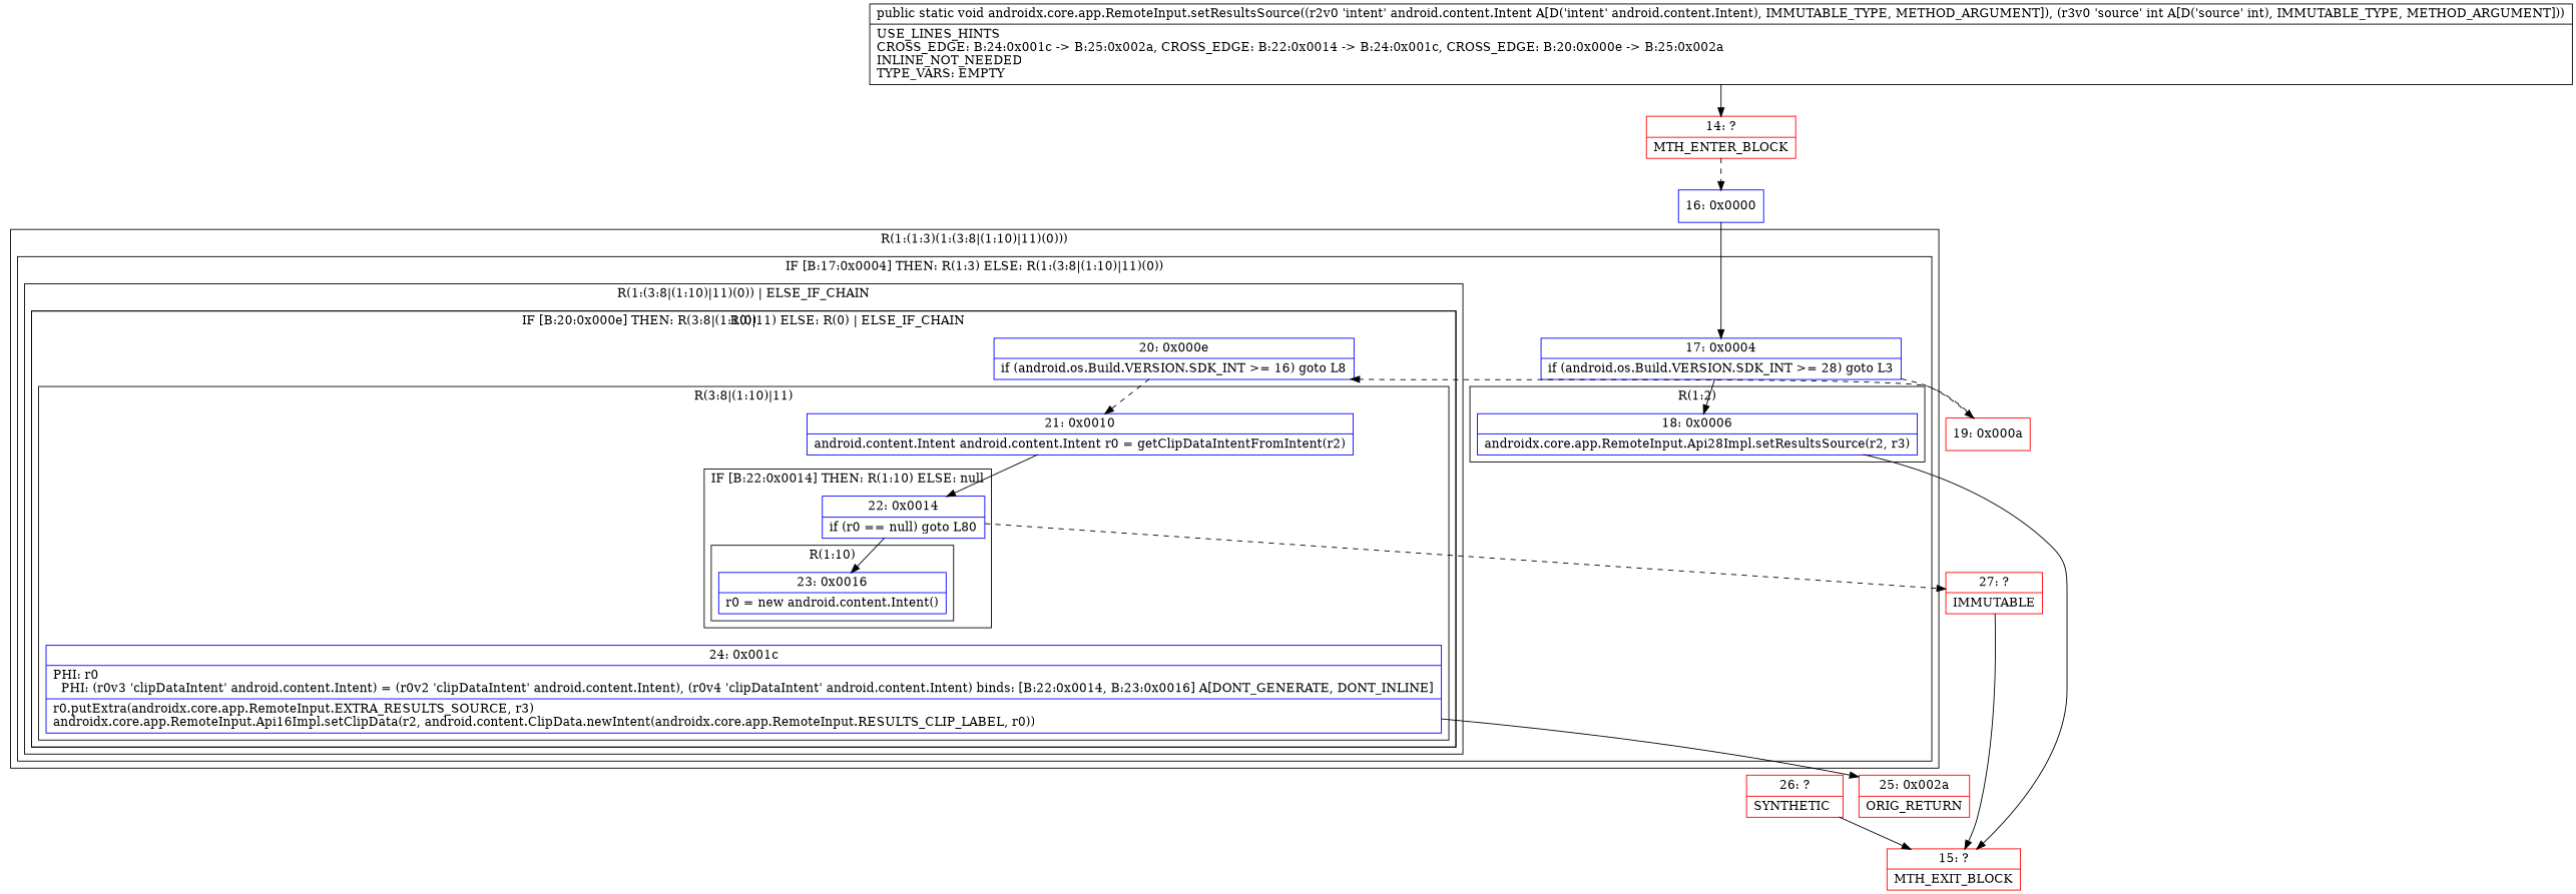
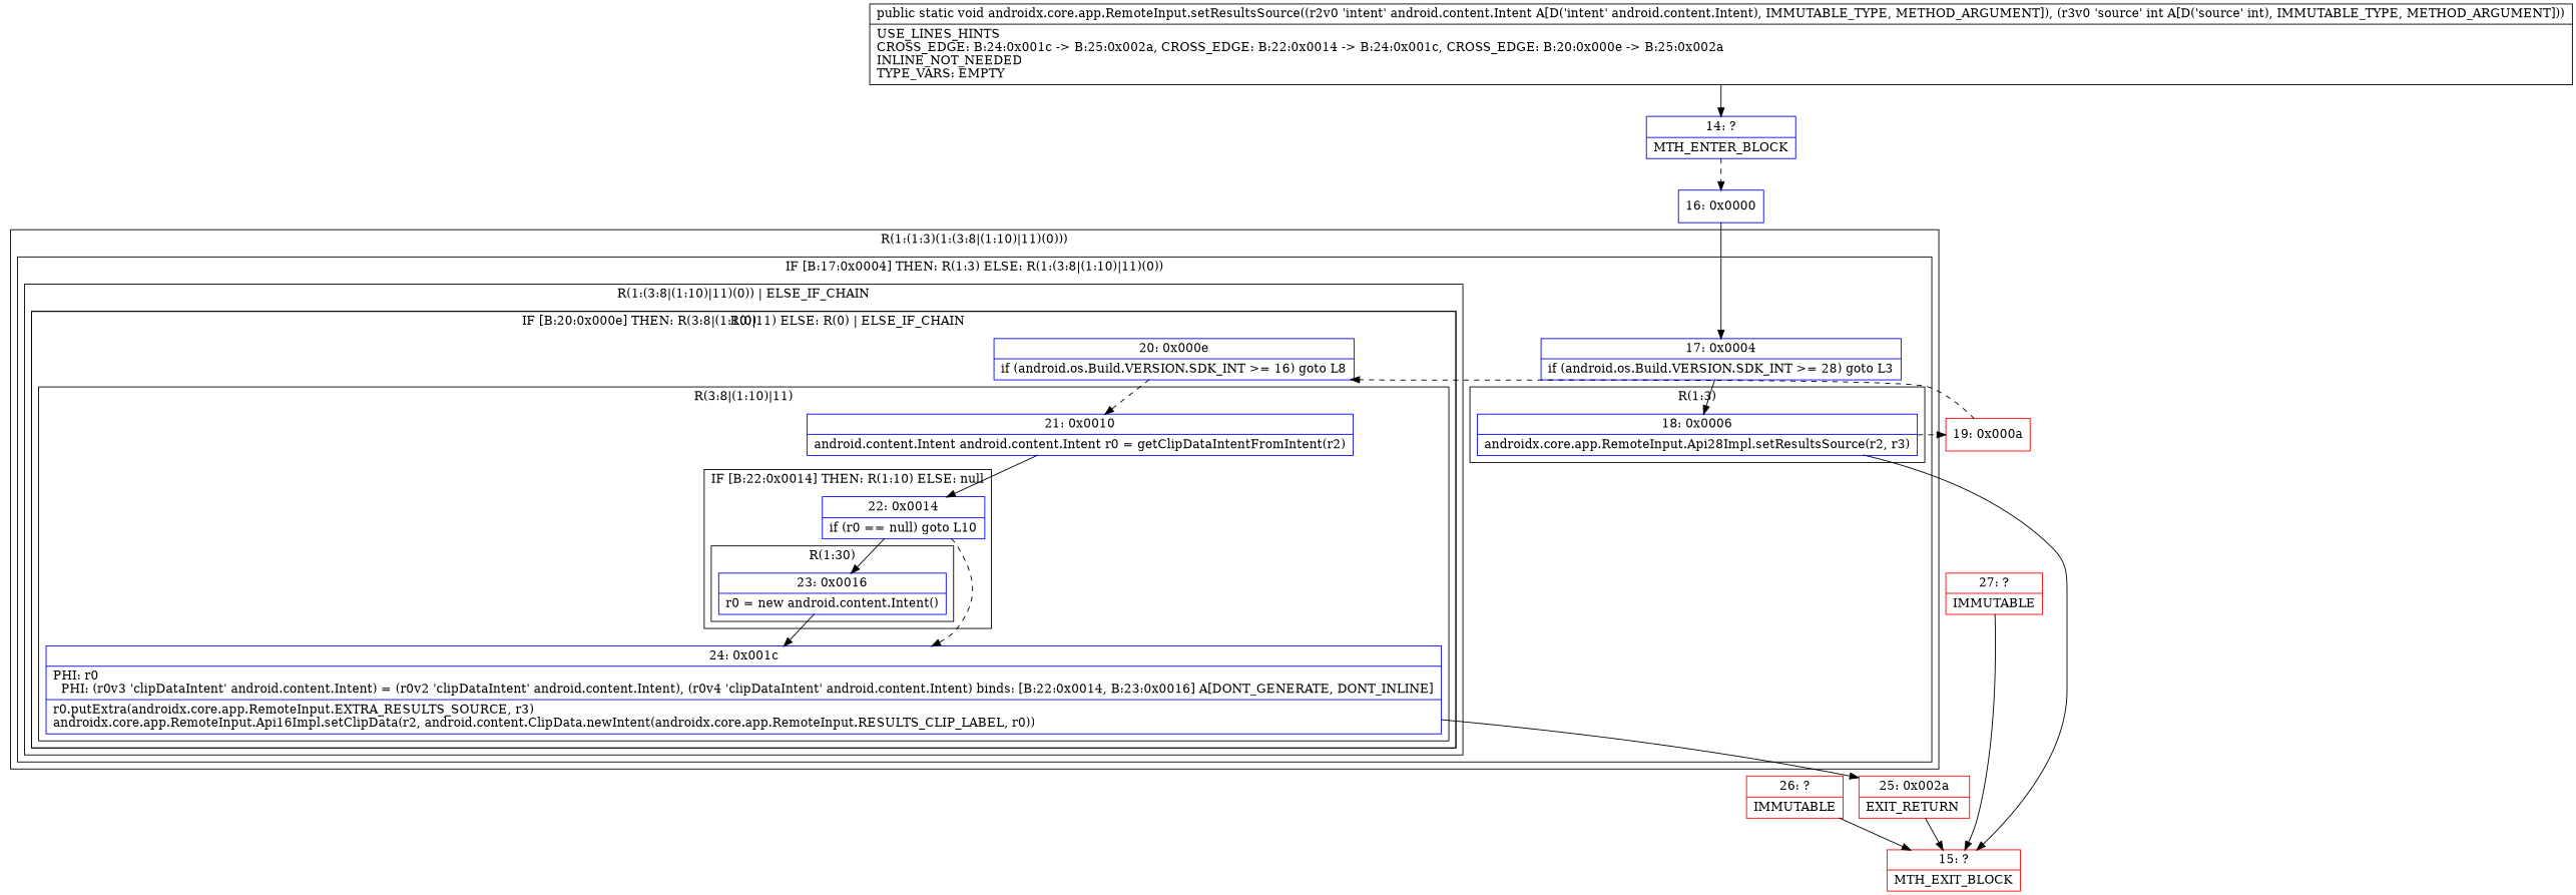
  digraph {
    node [color=blue shape=record]
    n1 [label="{18\:\ 0x0006|androidx.core.app.RemoteInput.Api28Impl.setResultsSource(r2, r3)\l}"]
    n2 [label="{23\:\ 0x0016|r0 = new android.content.Intent()\l}"]
-   n3 [label="{22\:\ 0x0014|if (r0 == null) goto L80\l}"]
+   n3 [label="{22\:\ 0x0014|if (r0 == null) goto L10\l}"]
    n4 [label="{21\:\ 0x0010|android.content.Intent android.content.Intent r0 = getClipDataIntentFromIntent(r2)\l}"]
    n5 [label="{24\:\ 0x001c|PHI: r0 \l  PHI: (r0v3 'clipDataIntent' android.content.Intent) = (r0v2 'clipDataIntent' android.content.Intent), (r0v4 'clipDataIntent' android.content.Intent) binds: [B:22:0x0014, B:23:0x0016] A[DONT_GENERATE, DONT_INLINE]\l|r0.putExtra(androidx.core.app.RemoteInput.EXTRA_RESULTS_SOURCE, r3)\landroidx.core.app.RemoteInput.Api16Impl.setClipData(r2, android.content.ClipData.newIntent(androidx.core.app.RemoteInput.RESULTS_CLIP_LABEL, r0))\l}"]
    n6 [label="{20\:\ 0x000e|if (android.os.Build.VERSION.SDK_INT \>= 16) goto L8\l}"]
    n7 [label="{17\:\ 0x0004|if (android.os.Build.VERSION.SDK_INT \>= 28) goto L3\l}"]
    n8 [color=red label="{15\:\ ?|MTH_EXIT_BLOCK\l}"]
-   n9 [color=red label="{25\:\ 0x002a|ORIG_RETURN\l}"]
+   n9 [color=red label="{25\:\ 0x002a|EXIT_RETURN\l}"]
    n10 [color=red label="{19\:\ 0x000a}"]
-   n11 [color=red label="{26\:\ ?|SYNTHETIC\l}"]
+   n11 [color=red label="{26\:\ ?|IMMUTABLE\l}"]
    n12 [color=red label="{27\:\ ?|IMMUTABLE\l}"]
-   n13 [color=red label="{14\:\ ?|MTH_ENTER_BLOCK\l}"]
+   n13 [label="{14\:\ ?|MTH_ENTER_BLOCK\l}"]
    n14 [label="{16\:\ 0x0000}"]
    n15 [label="{public static void androidx.core.app.RemoteInput.setResultsSource((r2v0 'intent' android.content.Intent A[D('intent' android.content.Intent), IMMUTABLE_TYPE, METHOD_ARGUMENT]), (r3v0 'source' int A[D('source' int), IMMUTABLE_TYPE, METHOD_ARGUMENT]))  | USE_LINES_HINTS\lCROSS_EDGE: B:24:0x001c \-\> B:25:0x002a, CROSS_EDGE: B:22:0x0014 \-\> B:24:0x001c, CROSS_EDGE: B:20:0x000e \-\> B:25:0x002a\lINLINE_NOT_NEEDED\lTYPE_VARS: EMPTY\l}" color=""]
    subgraph cluster_1 {
      label="R(1:(1:3)(1:(3:8|(1:10)|11)(0)))"
      subgraph cluster_2 {
        label="IF [B:17:0x0004] THEN: R(1:3) ELSE: R(1:(3:8|(1:10)|11)(0))"
        n7
        subgraph cluster_3 {
-         label="R(1:2)"
+         label="R(1:3)"
          n1
        }
        subgraph cluster_4 {
          label="R(1:(3:8|(1:10)|11)(0)) | ELSE_IF_CHAIN\l"
          subgraph cluster_5 {
            label="IF [B:20:0x000e] THEN: R(3:8|(1:10)|11) ELSE: R(0) | ELSE_IF_CHAIN\l"
            n6
            subgraph cluster_6 {
              label="R(3:8|(1:10)|11)"
              n4
              n5
              subgraph cluster_7 {
                label="IF [B:22:0x0014] THEN: R(1:10) ELSE: null"
                n3
                subgraph cluster_8 {
-                 label="R(1:10)"
+                 label="R(1:30)"
                  n2
                }
              }
            }
            subgraph cluster_9 {
              label="R(0)"
            }
          }
        }
      }
    }
    n1 -> n8
+   n2 -> n5
    n3 -> n2
-   n3 -> n12 [style=dashed]
+   n3 -> n5 [style=dashed]
    n4 -> n3
    n5 -> n9
    n6 -> n4 [style=dashed]
    n7 -> n1
-   n7 -> n10 [style=dashed]
+   n1 -> n10 [style=dashed]
+   n9 -> n8
    n10 -> n6 [style=dashed]
    n11 -> n8
    n12 -> n8
    n13 -> n14 [style=dashed]
    n14 -> n7
    n15 -> n13
  }
